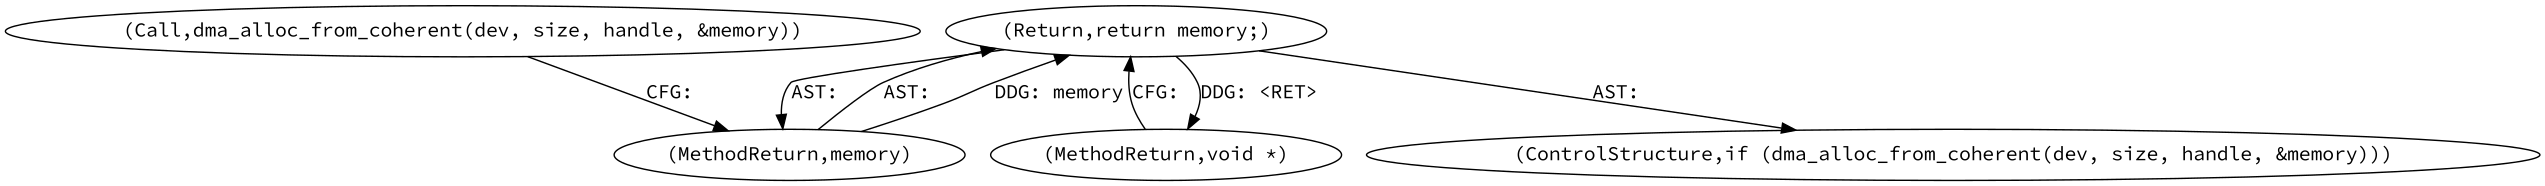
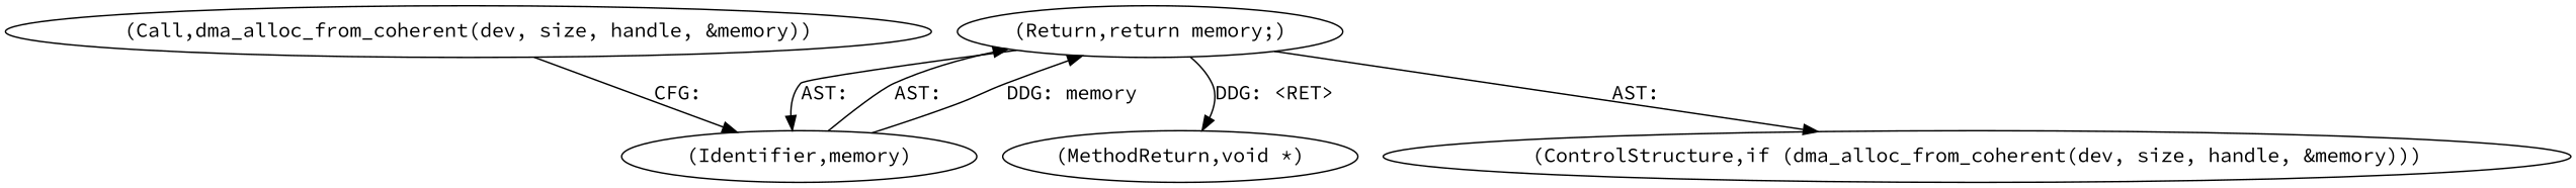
  digraph {
    fontname="Source Code Pro"
    node [fontname="Source Code Pro"]
    edge [fontname="Source Code Pro"]
    n1 [label="(Return,return memory;)"]
-   n2 [label="(MethodReturn,memory)"]
+   n2 [label="(Identifier,memory)"]
    n3 [label="(ControlStructure,if (dma_alloc_from_coherent(dev, size, handle, &memory)))"]
    n4 [label="(MethodReturn,void *)"]
    n5 [label="(Call,dma_alloc_from_coherent(dev, size, handle, &memory))"]
    n1 -> n2 [label="AST: "]
    n1 -> n3 [label="AST: "]
    n1 -> n4 [label="DDG: <RET>"]
    n2 -> n1 [label="AST: "]
    n2 -> n1 [label="DDG: memory"]
-   n4 -> n1 [label="CFG: "]
    n5 -> n2 [label="CFG: "]
  }
